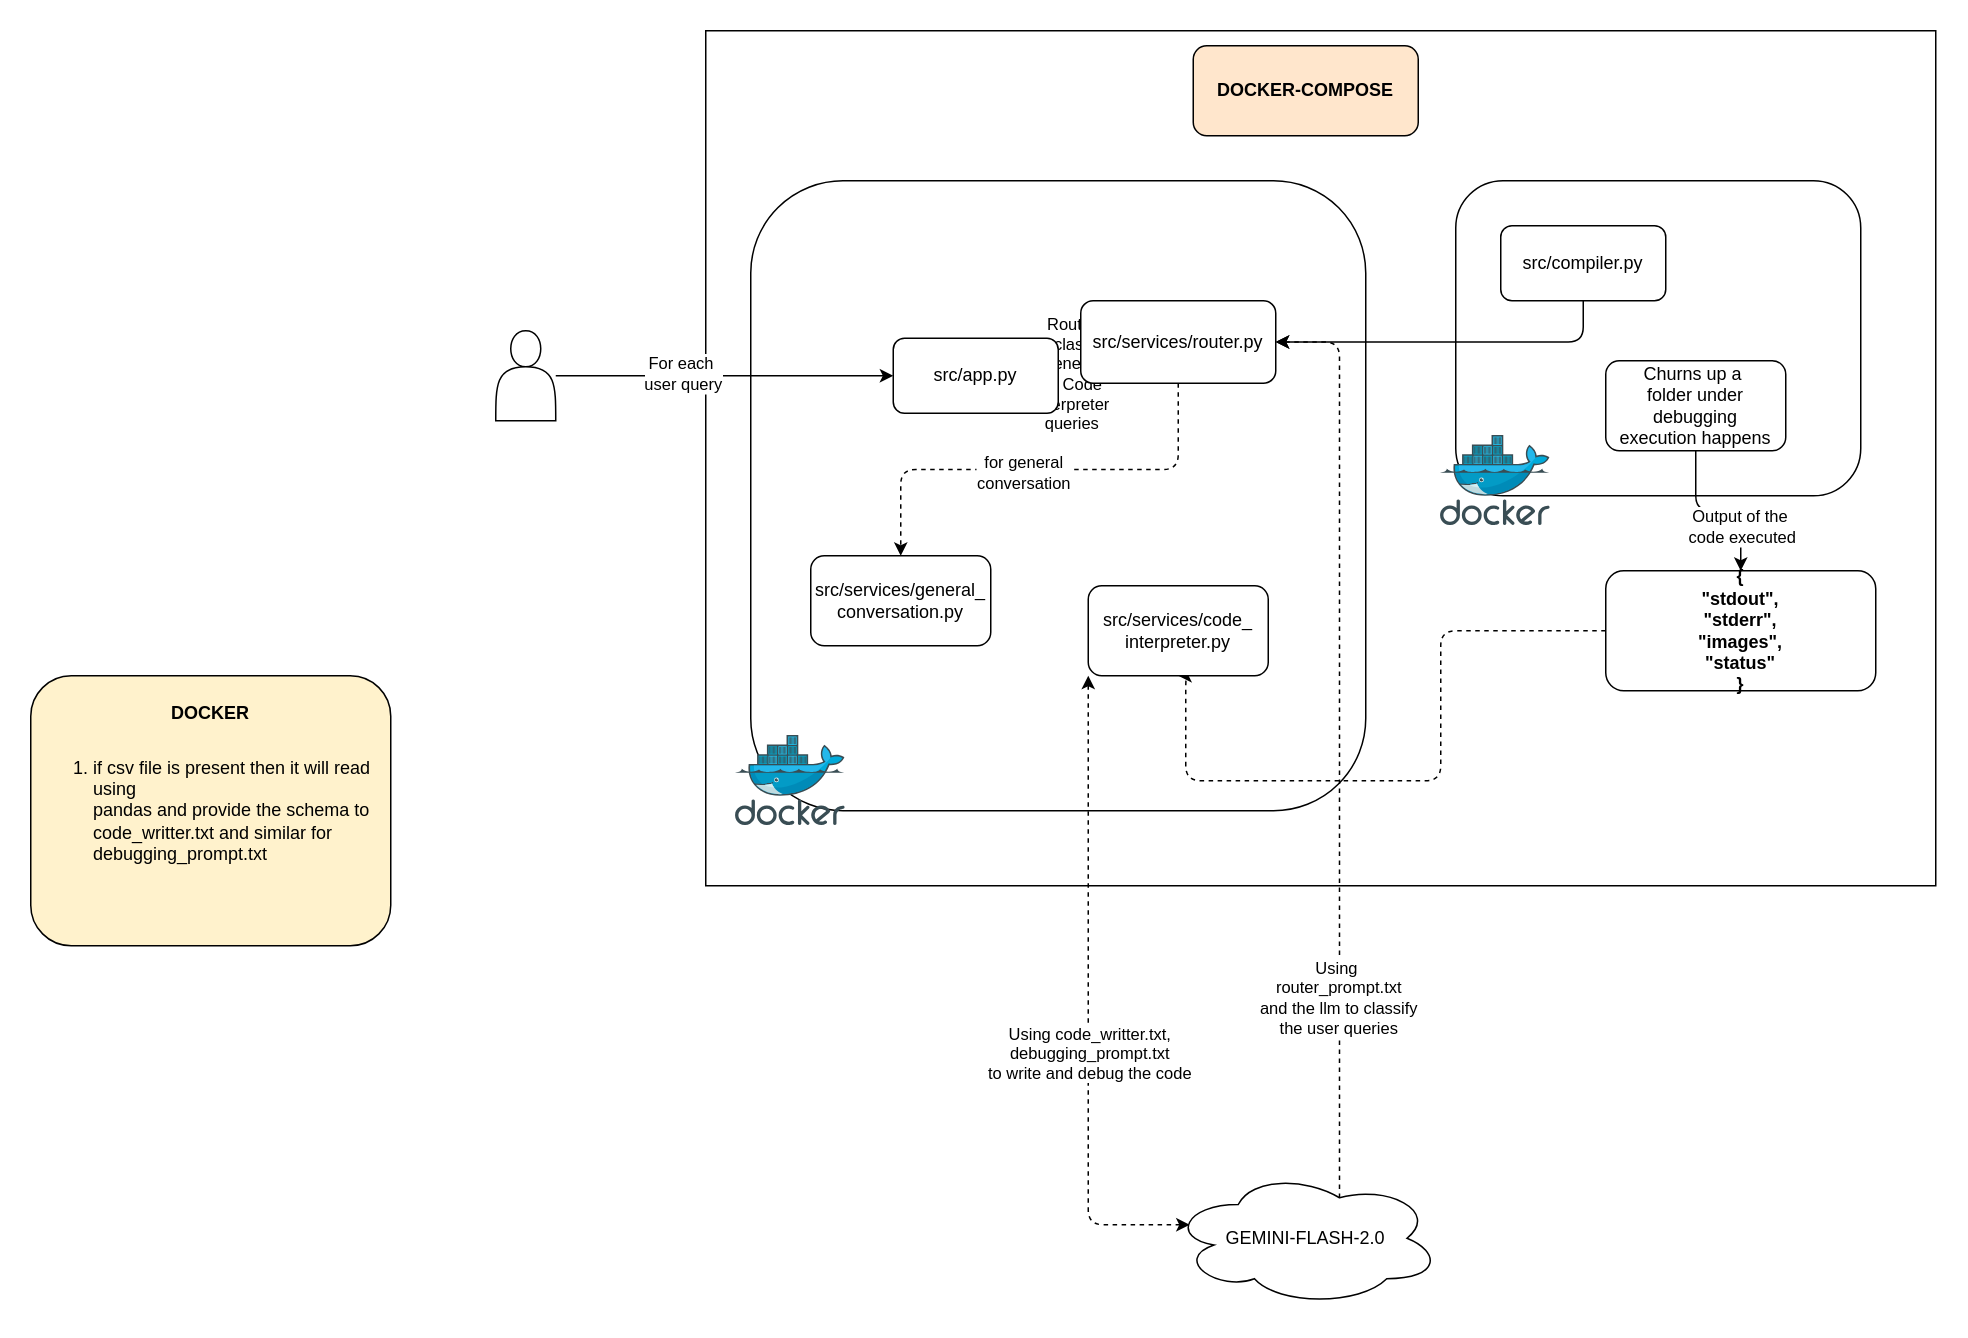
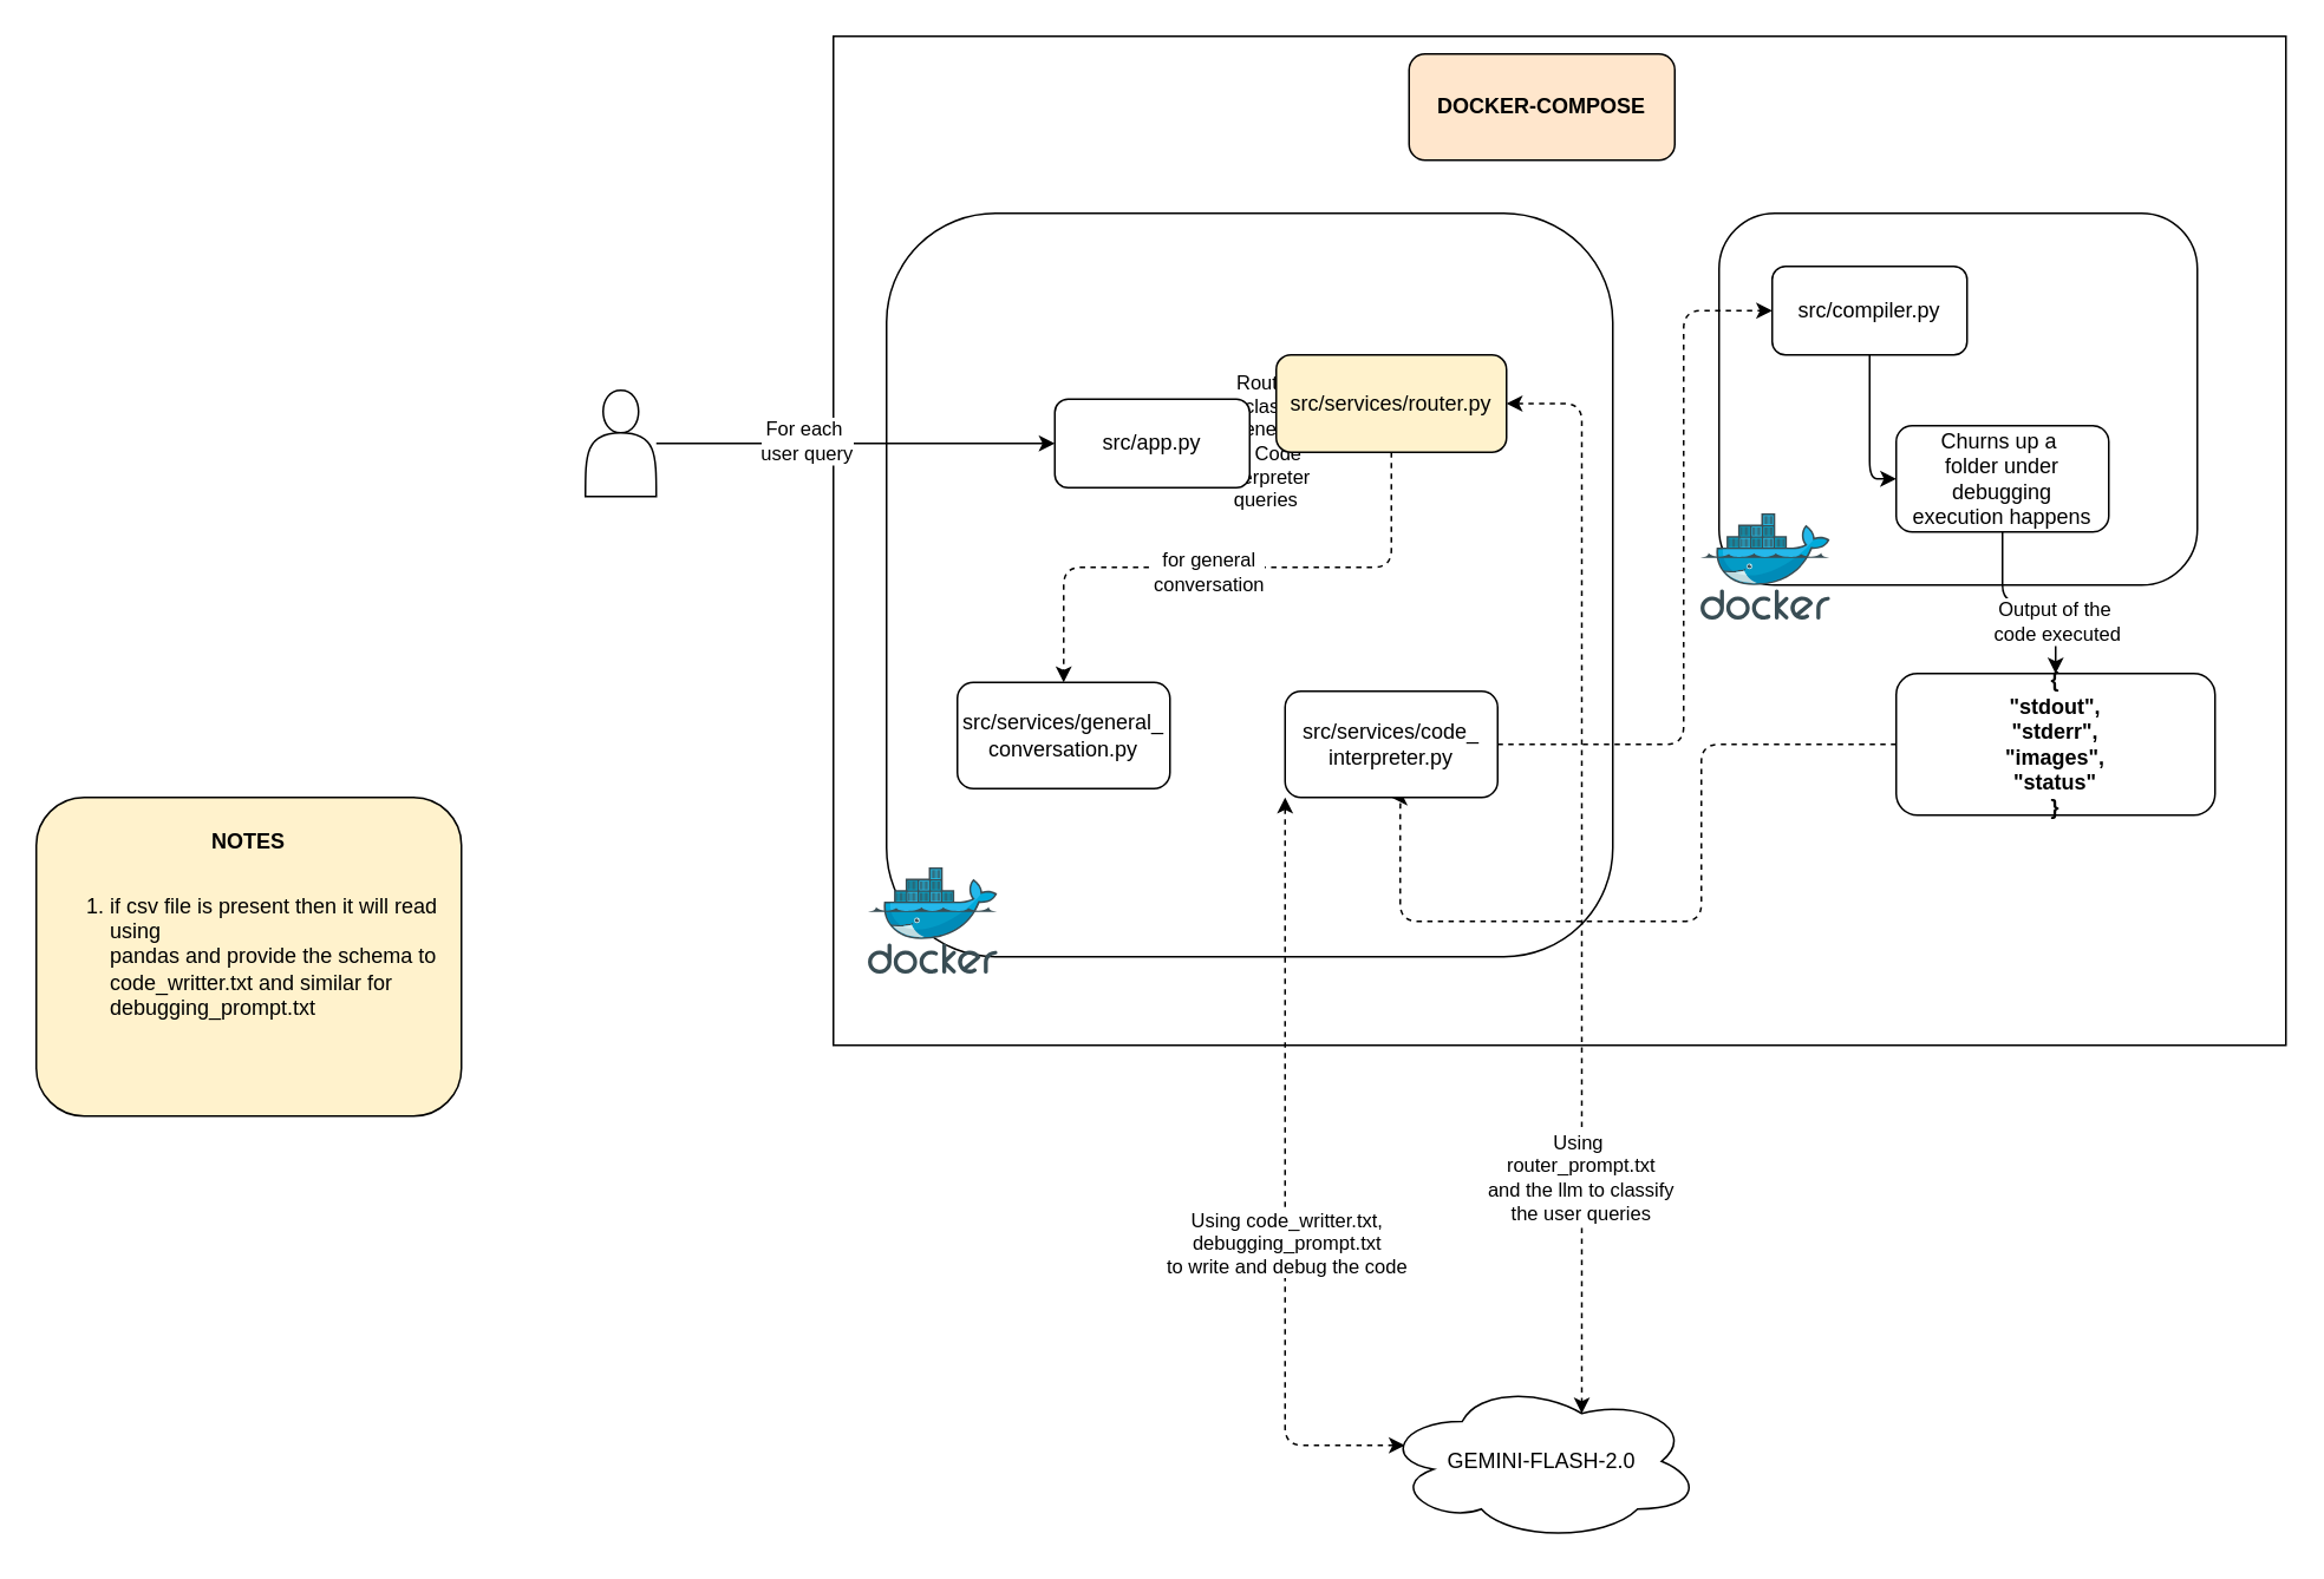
  <mxCell id="0" />
  <mxCell id="1" parent="0" />
  <mxCell id="2" value="" style="rounded=0;whiteSpace=wrap;html=1;" vertex="1" parent="1"><mxGeometry x="470" y="20" width="820" height="570" as="geometry" /></mxCell>
  <mxCell id="3" value="" style="rounded=1;whiteSpace=wrap;html=1;" vertex="1" parent="1"><mxGeometry x="500" y="120" width="410" height="420" as="geometry" /></mxCell>
  <mxCell id="4" value="" style="edgeStyle=orthogonalEdgeStyle;html=1;entryX=0;entryY=0.5;entryDx=0;entryDy=0;" parent="1" source="6" target="17" edge="1"><mxGeometry relative="1" as="geometry"><mxPoint x="460" y="270" as="targetPoint" /></mxGeometry></mxCell>
  <mxCell id="5" value="For each&amp;nbsp;&lt;br&gt;user query" style="edgeLabel;html=1;align=center;verticalAlign=middle;resizable=0;points=[];" vertex="1" connectable="0" parent="4"><mxGeometry x="-0.249" y="2" relative="1" as="geometry"><mxPoint as="offset" /></mxGeometry></mxCell>
  <mxCell id="6" value="" style="shape=actor;whiteSpace=wrap;html=1;" parent="1" vertex="1"><mxGeometry x="330" y="220" width="40" height="60" as="geometry" /></mxCell>
  <mxCell id="7" value="" style="rounded=1;whiteSpace=wrap;html=1;" vertex="1" parent="1"><mxGeometry x="970" y="120" width="270" height="210" as="geometry" /></mxCell>
- <mxCell id="8" style="edgeStyle=orthogonalEdgeStyle;html=1;exitX=0.5;exitY=1;exitDx=0;exitDy=0;" edge="1" parent="1" source="9" target="22"><mxGeometry relative="1" as="geometry" /></mxCell>
+ <mxCell id="8" style="edgeStyle=orthogonalEdgeStyle;html=1;exitX=0.5;exitY=1;exitDx=0;exitDy=0;entryX=0;entryY=0.5;entryDx=0;entryDy=0;" edge="1" parent="1" source="9" target="12"><mxGeometry relative="1" as="geometry" /></mxCell>
  <mxCell id="9" value="src/compiler.py" style="rounded=1;whiteSpace=wrap;html=1;" vertex="1" parent="1"><mxGeometry x="1000" y="150" width="110" height="50" as="geometry" /></mxCell>
  <mxCell id="10" value="" style="edgeStyle=orthogonalEdgeStyle;html=1;" edge="1" parent="1" source="12" target="14"><mxGeometry relative="1" as="geometry" /></mxCell>
  <mxCell id="11" value="Output of the&amp;nbsp;&lt;br&gt;code executed" style="edgeLabel;html=1;align=center;verticalAlign=middle;resizable=0;points=[];" vertex="1" connectable="0" parent="10"><mxGeometry x="0.333" relative="1" as="geometry"><mxPoint y="7" as="offset" /></mxGeometry></mxCell>
  <mxCell id="12" value="Churns up a&amp;nbsp;&lt;br&gt;folder under debugging&lt;br&gt;execution happens" style="rounded=1;whiteSpace=wrap;html=1;" vertex="1" parent="1"><mxGeometry x="1070" y="240" width="120" height="60" as="geometry" /></mxCell>
  <mxCell id="13" style="edgeStyle=orthogonalEdgeStyle;html=1;exitX=0;exitY=0.5;exitDx=0;exitDy=0;entryX=0.5;entryY=1;entryDx=0;entryDy=0;dashed=1;" edge="1" parent="1" source="14" target="27"><mxGeometry relative="1" as="geometry"><Array as="points"><mxPoint x="960" y="420" /><mxPoint x="960" y="520" /><mxPoint x="790" y="520" /></Array></mxGeometry></mxCell>
  <mxCell id="14" value="&lt;b&gt;{&lt;br&gt;&quot;stdout&quot;,&lt;br&gt;&quot;stderr&quot;,&lt;br&gt;&quot;images&quot;,&lt;br&gt;&quot;status&quot;&lt;br&gt;}&lt;/b&gt;" style="rounded=1;whiteSpace=wrap;html=1;" vertex="1" parent="1"><mxGeometry x="1070" y="380" width="180" height="80" as="geometry" /></mxCell>
  <mxCell id="15" style="edgeStyle=orthogonalEdgeStyle;html=1;exitX=1;exitY=0.5;exitDx=0;exitDy=0;entryX=0;entryY=0.5;entryDx=0;entryDy=0;" edge="1" parent="1" source="17" target="22"><mxGeometry relative="1" as="geometry" /></mxCell>
  <mxCell id="16" value="Router&lt;br&gt;to classify&lt;br&gt;general&lt;br&gt;vs Code&lt;br&gt;interpreter&lt;br&gt;queries" style="edgeLabel;html=1;align=center;verticalAlign=middle;resizable=0;points=[];" vertex="1" connectable="0" parent="15"><mxGeometry x="-0.384" y="2" relative="1" as="geometry"><mxPoint as="offset" /></mxGeometry></mxCell>
  <mxCell id="17" value="src/app.py" style="rounded=1;whiteSpace=wrap;html=1;" vertex="1" parent="1"><mxGeometry x="595" y="225" width="110" height="50" as="geometry" /></mxCell>
  <mxCell id="18" style="edgeStyle=orthogonalEdgeStyle;html=1;exitX=0.5;exitY=1;exitDx=0;exitDy=0;dashed=1;" edge="1" parent="1" source="22" target="23"><mxGeometry relative="1" as="geometry" /></mxCell>
  <mxCell id="19" value="for general&lt;br&gt;conversation" style="edgeLabel;html=1;align=center;verticalAlign=middle;resizable=0;points=[];" vertex="1" connectable="0" parent="18"><mxGeometry x="0.073" y="2" relative="1" as="geometry"><mxPoint as="offset" /></mxGeometry></mxCell>
- <mxCell id="20" style="edgeStyle=orthogonalEdgeStyle;html=1;exitX=1;exitY=0.5;exitDx=0;exitDy=0;entryX=0.625;entryY=0.2;entryDx=0;entryDy=0;entryPerimeter=0;dashed=1;startArrow=classic;startFill=1;endArrow=none;" edge="1" parent="1" source="22" target="30"><mxGeometry relative="1" as="geometry" /></mxCell>
+ <mxCell id="20" style="edgeStyle=orthogonalEdgeStyle;html=1;exitX=1;exitY=0.5;exitDx=0;exitDy=0;entryX=0.625;entryY=0.2;entryDx=0;entryDy=0;entryPerimeter=0;dashed=1;startArrow=classic;startFill=1;" edge="1" parent="1" source="22" target="30"><mxGeometry relative="1" as="geometry" /></mxCell>
  <mxCell id="21" value="Using&amp;nbsp;&lt;br&gt;router_prompt.txt&lt;br&gt;and the llm to classify&lt;br&gt;the user queries" style="edgeLabel;html=1;align=center;verticalAlign=middle;resizable=0;points=[];" vertex="1" connectable="0" parent="20"><mxGeometry x="0.564" y="-1" relative="1" as="geometry"><mxPoint as="offset" /></mxGeometry></mxCell>
- <mxCell id="22" value="src/services/router.py" style="rounded=1;whiteSpace=wrap;html=1;" vertex="1" parent="1"><mxGeometry x="720" y="200" width="130" height="55" as="geometry" /></mxCell>
- <mxCell id="23" value="src/services/general_&lt;br&gt;conversation.py" style="rounded=1;whiteSpace=wrap;html=1;" vertex="1" parent="1"><mxGeometry x="540" y="370" width="120" height="60" as="geometry" /></mxCell>
+ <mxCell id="22" value="src/services/router.py" style="rounded=1;whiteSpace=wrap;html=1;fillColor=#fff2cc;" vertex="1" parent="1"><mxGeometry x="720" y="200" width="130" height="55" as="geometry" /></mxCell>
+ <mxCell id="23" value="src/services/general_&lt;br&gt;conversation.py" style="rounded=1;whiteSpace=wrap;html=1;" vertex="1" parent="1"><mxGeometry x="540" y="385" width="120" height="60" as="geometry" /></mxCell>
+ <mxCell id="24" style="edgeStyle=orthogonalEdgeStyle;html=1;exitX=1;exitY=0.5;exitDx=0;exitDy=0;entryX=0;entryY=0.5;entryDx=0;entryDy=0;dashed=1;" edge="1" parent="1" source="27" target="9"><mxGeometry relative="1" as="geometry"><Array as="points"><mxPoint x="950" y="420" /><mxPoint x="950" y="175" /></Array></mxGeometry></mxCell>
  <mxCell id="25" style="edgeStyle=orthogonalEdgeStyle;html=1;exitX=0;exitY=1;exitDx=0;exitDy=0;entryX=0.07;entryY=0.4;entryDx=0;entryDy=0;entryPerimeter=0;dashed=1;startArrow=classic;startFill=1;" edge="1" parent="1" source="27" target="30"><mxGeometry relative="1" as="geometry"><Array as="points"><mxPoint x="725" y="816" /></Array></mxGeometry></mxCell>
  <mxCell id="26" value="Using code_writter.txt, &lt;br&gt;debugging_prompt.txt&lt;br&gt;to write and debug the code" style="edgeLabel;html=1;align=center;verticalAlign=middle;resizable=0;points=[];" vertex="1" connectable="0" parent="25"><mxGeometry x="0.253" y="-1" relative="1" as="geometry"><mxPoint x="1" y="-21" as="offset" /></mxGeometry></mxCell>
  <mxCell id="27" value="src/services/code_&lt;br&gt;interpreter.py" style="rounded=1;whiteSpace=wrap;html=1;" vertex="1" parent="1"><mxGeometry x="725" y="390" width="120" height="60" as="geometry" /></mxCell>
  <mxCell id="28" value="" style="sketch=0;aspect=fixed;html=1;points=[];align=center;image;fontSize=12;image=img/lib/mscae/Docker.svg;" vertex="1" parent="1"><mxGeometry x="490" y="490" width="73.17" height="60" as="geometry" /></mxCell>
  <mxCell id="29" value="" style="sketch=0;aspect=fixed;html=1;points=[];align=center;image;fontSize=12;image=img/lib/mscae/Docker.svg;" vertex="1" parent="1"><mxGeometry x="960" y="290" width="73.17" height="60" as="geometry" /></mxCell>
  <mxCell id="30" value="GEMINI-FLASH-2.0" style="ellipse;shape=cloud;whiteSpace=wrap;html=1;" vertex="1" parent="1"><mxGeometry x="780" y="780" width="180" height="90" as="geometry" /></mxCell>
  <mxCell id="31" value="&lt;ol&gt;&lt;li&gt;if csv file is present then it will read using&amp;nbsp;&lt;br&gt;pandas and provide the schema to code_writter.txt and similar for debugging_prompt.txt&lt;/li&gt;&lt;/ol&gt;" style="rounded=1;whiteSpace=wrap;html=1;align=left;fillColor=#fff2cc;" vertex="1" parent="1"><mxGeometry x="20" y="450" width="240" height="180" as="geometry" /></mxCell>
- <mxCell id="32" value="&lt;b&gt;DOCKER&lt;/b&gt;" style="text;html=1;strokeColor=none;fillColor=none;align=center;verticalAlign=middle;whiteSpace=wrap;rounded=0;" vertex="1" parent="1"><mxGeometry x="110" y="460" width="60" height="30" as="geometry" /></mxCell>
+ <mxCell id="32" value="&lt;b&gt;NOTES&lt;/b&gt;" style="text;html=1;strokeColor=none;fillColor=none;align=center;verticalAlign=middle;whiteSpace=wrap;rounded=0;" vertex="1" parent="1"><mxGeometry x="110" y="460" width="60" height="30" as="geometry" /></mxCell>
  <mxCell id="33" value="&lt;b&gt;DOCKER-COMPOSE&lt;/b&gt;" style="rounded=1;whiteSpace=wrap;html=1;fillColor=#ffe6cc;" vertex="1" parent="1"><mxGeometry x="795" y="30" width="150" height="60" as="geometry" /></mxCell>
